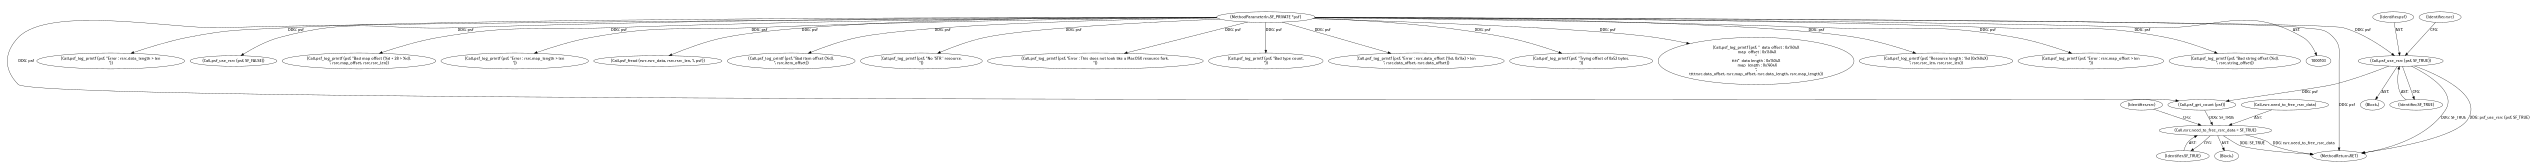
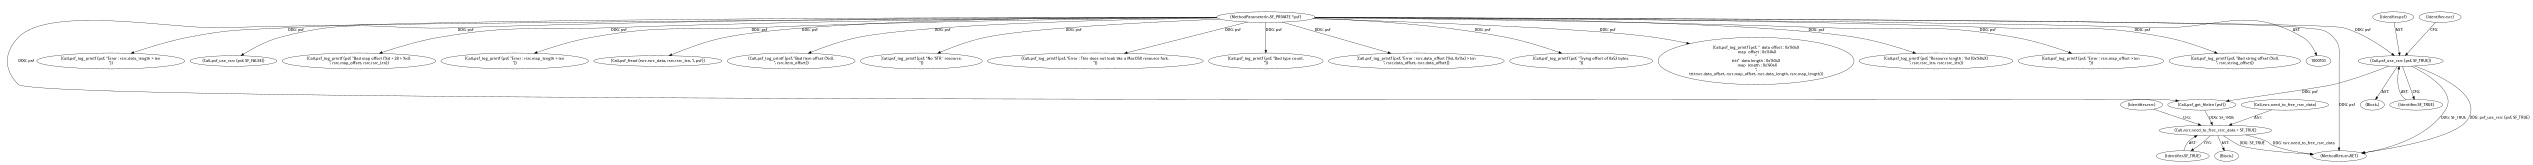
  digraph {
    fontname="Fira Sans"
    node [fontname="Fira Sans"]
    edge [fontname="Fira Sans"]
    n1 [label="(Call,rsrc.need_to_free_rsrc_data = SF_TRUE)"]
    n2 [label="(Identifier,SF_TRUE)"]
    n3 [label="(MethodReturn,RET)"]
    n4 [label="(Block,)"]
    n5 [label="(Call,psf_use_rsrc (psf, SF_TRUE))"]
-   n6 [label="(Call,psf_get_count (psf))"]
+   n6 [label="(Call,psf_get_filelen (psf))"]
    n7 [label="(Block,)"]
    n8 [label="(Identifier,SF_TRUE)"]
    n9 [label="(MethodParameterIn,SF_PRIVATE *psf)"]
    n10 [label="(Call,psf_log_printf (psf, \"Error : rsrc.data_length > len\n\"))"]
    n11 [label="(Call,psf_use_rsrc (psf, SF_FALSE))"]
    n12 [label="(Call,psf_log_printf (psf, \"Bad map offset (%d + 28 > %d).\n\", rsrc.map_offset, rsrc.rsrc_len))"]
    n13 [label="(Call,psf_log_printf (psf, \"Error : rsrc.map_length > len\n\"))"]
    n14 [label="(Call,psf_fread (rsrc.rsrc_data, rsrc.rsrc_len, 1, psf))"]
    n15 [label="(Call,psf_log_printf (psf, \"Bad item offset (%d).\n\", rsrc.item_offset))"]
    n16 [label="(Call,psf_log_printf (psf, \"No 'STR ' resource.\n\"))"]
    n17 [label="(Call,psf_log_printf (psf, \"Error : This does not look like a MacOSX resource fork.\n\"))"]
    n18 [label="(Call,psf_log_printf (psf, \"Bad type count.\n\"))"]
    n19 [label="(Call,psf_log_printf (psf, \"Error : rsrc.data_offset (%d, 0x%x) > len\n\", rsrc.data_offset, rsrc.data_offset))"]
    n20 [label="(Call,psf_log_printf (psf, \"Trying offset of 0x52 bytes.\n\"))"]
    n21 [label="(Call,psf_log_printf (psf, \"  data offset : 0x%04X\n  map  offset : 0x%04X\n\"\n\t\t\t\t\"  data length : 0x%04X\n  map  length : 0x%04X\n\",\n\t\t\t\trsrc.data_offset, rsrc.map_offset, rsrc.data_length, rsrc.map_length))"]
    n22 [label="(Call,psf_log_printf (psf, \"Resource length : %d (0x%04X)\n\", rsrc.rsrc_len, rsrc.rsrc_len))"]
    n23 [label="(Call,psf_log_printf (psf, \"Error : rsrc.map_offset > len\n\"))"]
    n24 [label="(Call,psf_log_printf (psf, \"Bad string offset (%d).\n\", rsrc.string_offset))"]
    1000103
    n26 [label="(Call,rsrc.need_to_free_rsrc_data)"]
    n27 [label="(Identifier,psf)"]
    n28 [label="(Identifier,rsrc)"]
    n29 [label="(Identifier,rsrc)"]
    n1 -> n2 [label="CFG: "]
    n1 -> n3 [label="DDG: rsrc.need_to_free_rsrc_data"]
    n1 -> n3 [label="DDG: SF_TRUE"]
    n1 -> n4 [label="AST: "]
    n2 -> n1 [label="AST: "]
    n5 -> n3 [label="DDG: SF_TRUE"]
    n5 -> n3 [label="DDG: psf_use_rsrc (psf, SF_TRUE)"]
    n5 -> n6 [label="DDG: psf"]
    n5 -> n7 [label="AST: "]
    n5 -> n8 [label="CFG: "]
    n6 -> n1 [label="DDG: SF_TRUE"]
    n8 -> n5 [label="AST: "]
    n9 -> n3 [label="DDG: psf"]
    n9 -> n5 [label="DDG: psf"]
    n9 -> n6 [label="DDG: psf"]
    n9 -> n10 [label="DDG: psf"]
    n9 -> n11 [label="DDG: psf"]
    n9 -> n12 [label="DDG: psf"]
    n9 -> n13 [label="DDG: psf"]
    n9 -> n14 [label="DDG: psf"]
    n9 -> n15 [label="DDG: psf"]
    n9 -> n16 [label="DDG: psf"]
    n9 -> n17 [label="DDG: psf"]
    n9 -> n18 [label="DDG: psf"]
    n9 -> n19 [label="DDG: psf"]
    n9 -> n20 [label="DDG: psf"]
    n9 -> n21 [label="DDG: psf"]
    n9 -> n22 [label="DDG: psf"]
    n9 -> n23 [label="DDG: psf"]
    n9 -> n24 [label="DDG: psf"]
    n9 -> 1000103 [label="AST: "]
    n26 -> n1 [label="AST: "]
    n27 -> n5 [label="AST: "]
    n28 -> n1 [label="CFG: "]
    n29 -> n5 [label="CFG: "]
  }
